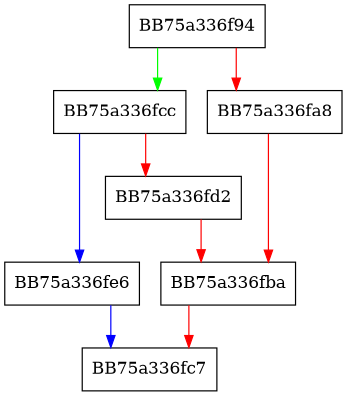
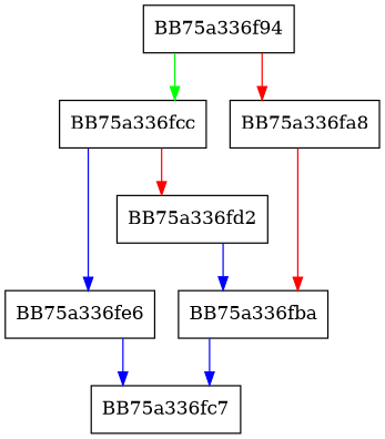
  digraph {
    splines=ortho
    node [shape=box]
    edge [color=blue]
    BB75a336f94
    BB75a336fcc
    BB75a336fa8
    BB75a336fe6
    BB75a336fd2
    BB75a336fba
    BB75a336fc7
    BB75a336f94 -> BB75a336fcc [color=green]
    BB75a336f94 -> BB75a336fa8 [color=red]
    BB75a336fcc -> BB75a336fe6
    BB75a336fcc -> BB75a336fd2 [color=red]
    BB75a336fa8 -> BB75a336fba [color=red]
    BB75a336fe6 -> BB75a336fc7
-   BB75a336fd2 -> BB75a336fba [color=red]
-   BB75a336fba -> BB75a336fc7 [color=red]
+   BB75a336fd2 -> BB75a336fba
+   BB75a336fba -> BB75a336fc7
  }
